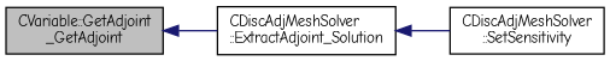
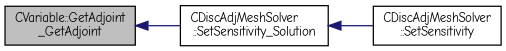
  digraph {
    fontname="Comic Neue"
    rankdir=LR
    node [color=black fillcolor=white fontname="Comic Neue" fontsize=10 shape=record style=filled]
    edge [color=midnightblue dir=back fontname="Comic Neue" fontsize=10 labelfontname=Helvetica labelfontsize=10 style=solid]
    n1 [fillcolor=grey75 fontcolor=black height=0.2 label="CVariable::GetAdjoint\l_GetAdjoint" width=0.4]
-   n2 [height=0.2 label="CDiscAdjMeshSolver\l::ExtractAdjoint_Solution" width=0.4]
+   n2 [height=0.2 label="CDiscAdjMeshSolver\l::SetSensitivity_Solution" width=0.4]
    n3 [height=0.2 label="CDiscAdjMeshSolver\l::SetSensitivity" width=0.4]
    n1 -> n2
    n2 -> n3
  }
